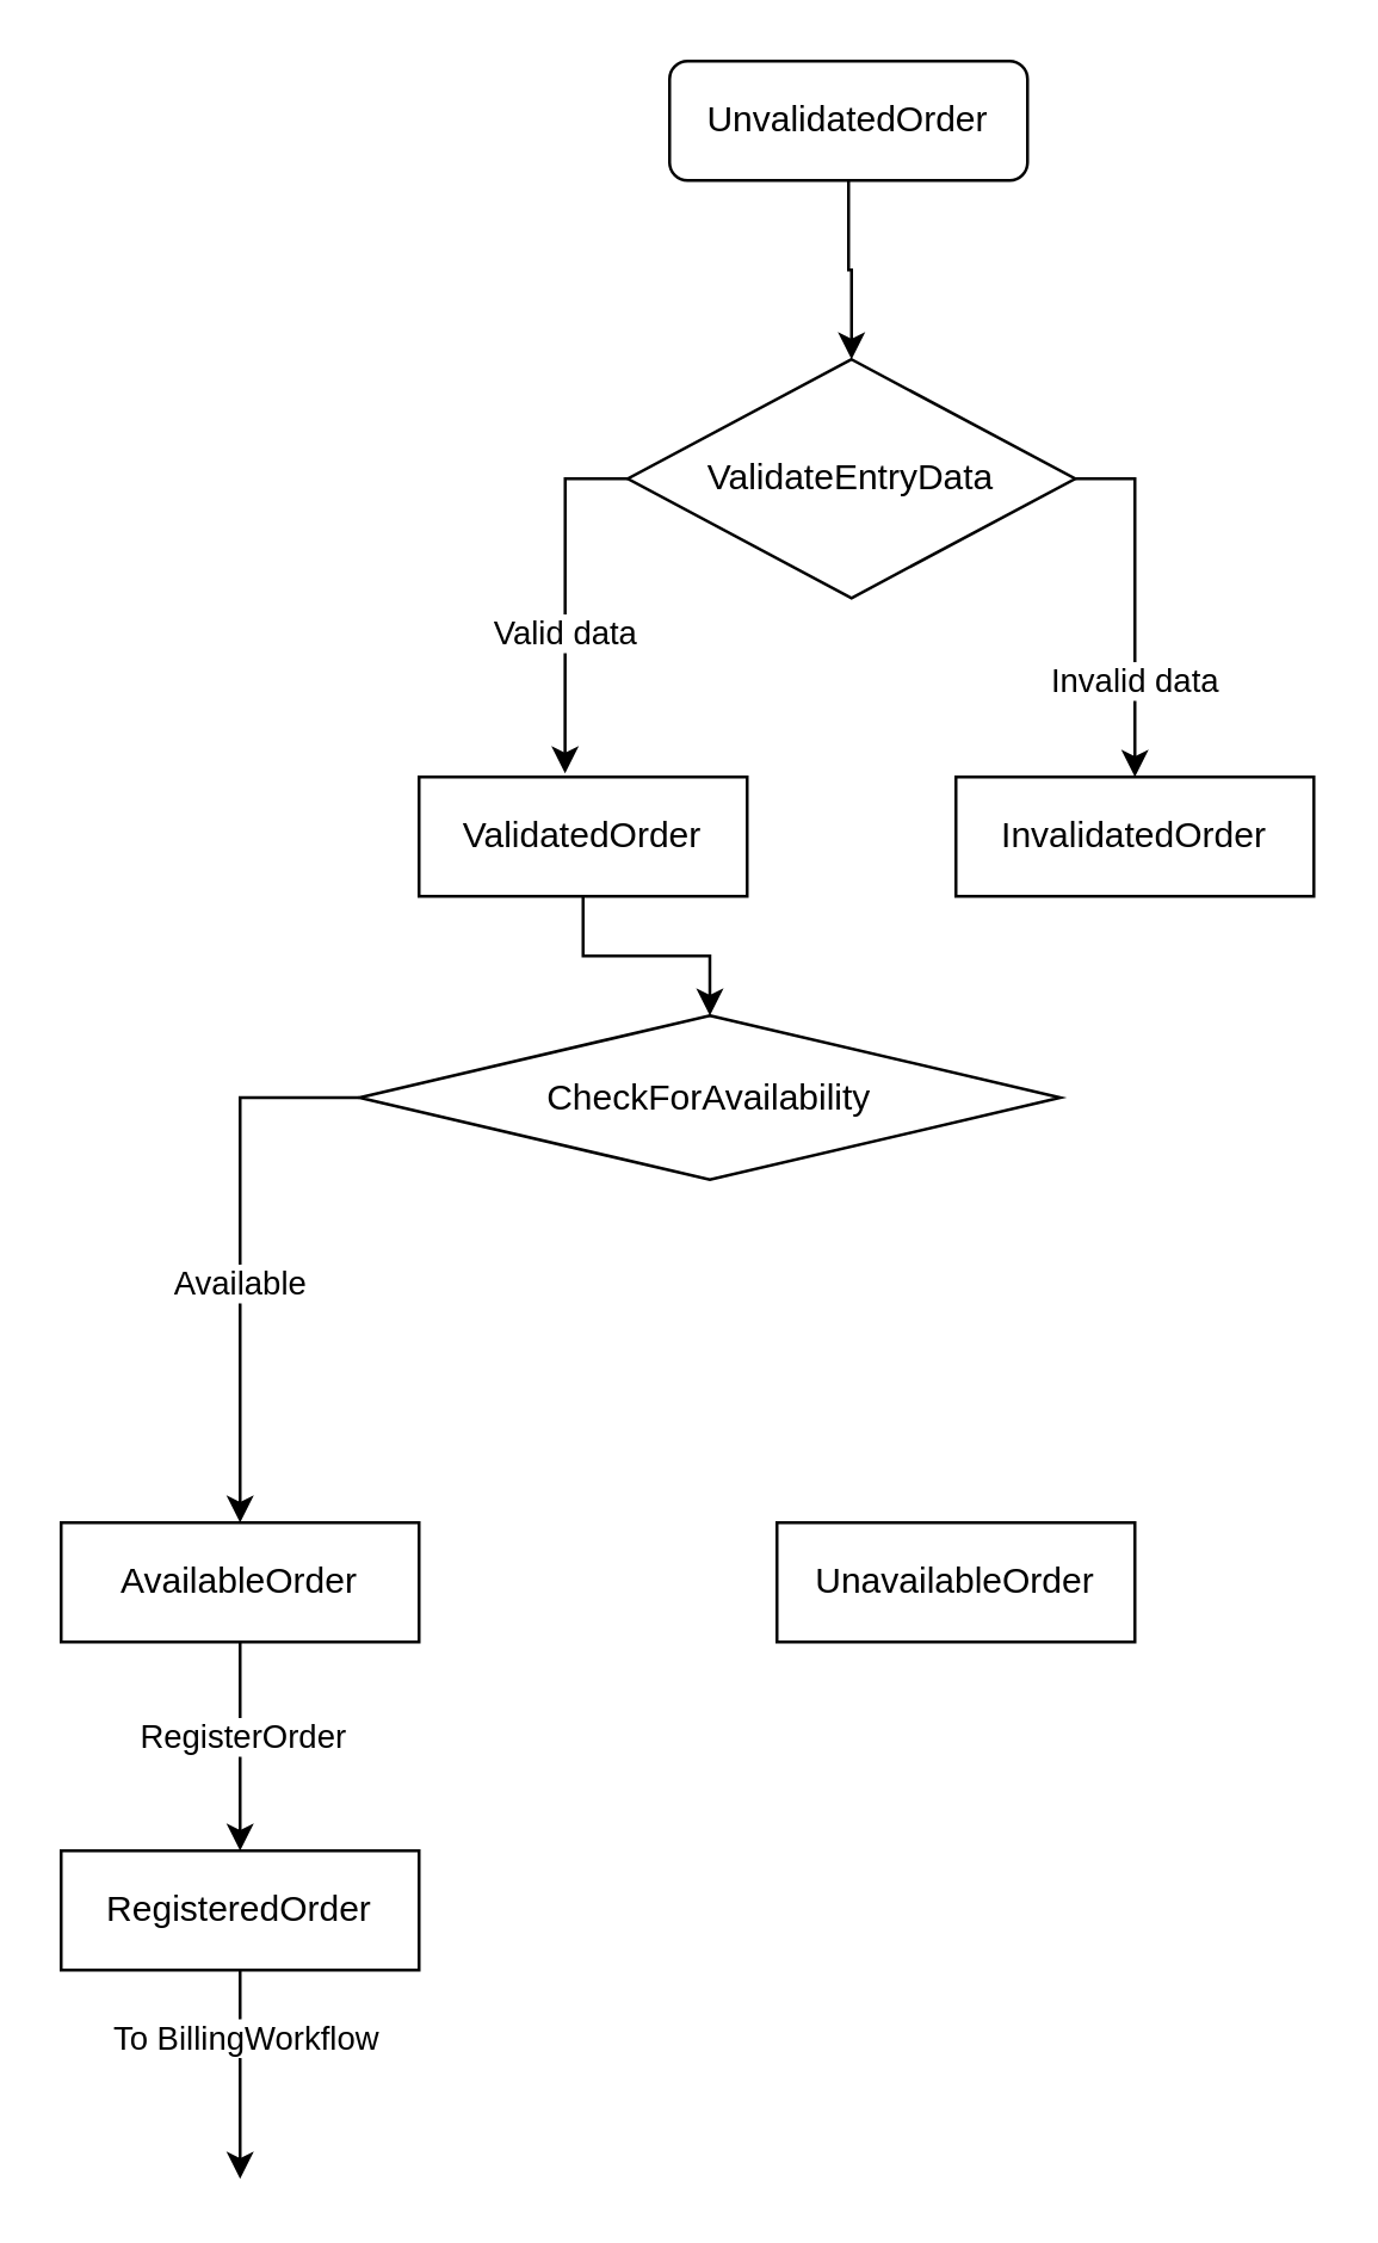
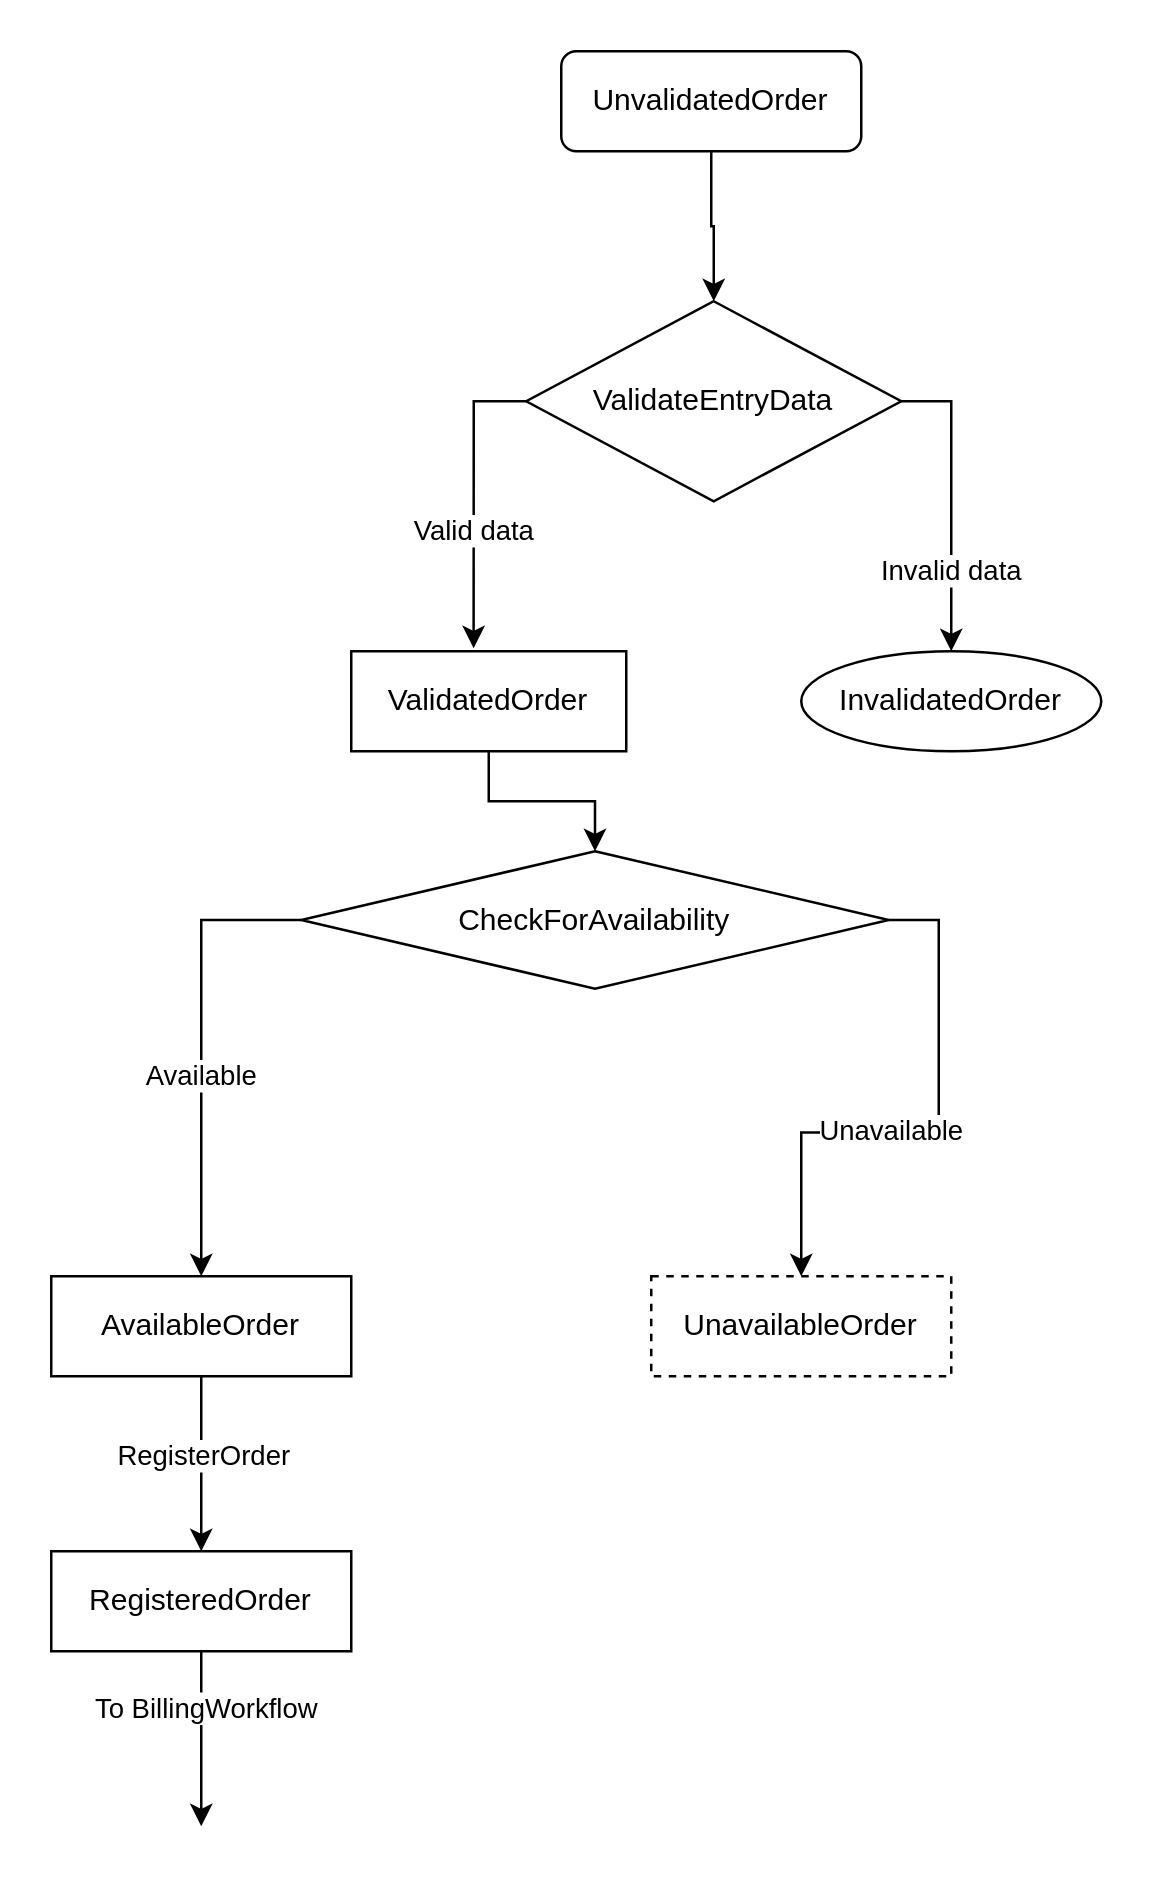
  <mxCell id="0" />
  <mxCell id="1" parent="0" />
  <mxCell id="2" style="edgeStyle=orthogonalEdgeStyle;rounded=0;orthogonalLoop=1;jettySize=auto;html=1;entryX=0.5;entryY=0;entryDx=0;entryDy=0;" parent="1" source="3" target="16" edge="1"><mxGeometry relative="1" as="geometry" /></mxCell>
  <mxCell id="3" value="UnvalidatedOrder" style="rounded=1;whiteSpace=wrap;html=1;fontSize=12;glass=0;strokeWidth=1;shadow=0;" parent="1" vertex="1"><mxGeometry x="224" y="20" width="120" height="40" as="geometry" /></mxCell>
  <mxCell id="4" value="" style="edgeStyle=orthogonalEdgeStyle;rounded=0;orthogonalLoop=1;jettySize=auto;html=1;" parent="1" source="5" target="23" edge="1"><mxGeometry relative="1" as="geometry" /></mxCell>
  <mxCell id="5" value="ValidatedOrder" style="rounded=0;whiteSpace=wrap;html=1;" parent="1" vertex="1"><mxGeometry x="140" y="260" width="110" height="40" as="geometry" /></mxCell>
- <mxCell id="6" value="InvalidatedOrder" style="rounded=0;whiteSpace=wrap;html=1;" parent="1" vertex="1"><mxGeometry x="320" y="260" width="120" height="40" as="geometry" /></mxCell>
+ <mxCell id="6" value="InvalidatedOrder" style="ellipse;whiteSpace=wrap;html=1;" parent="1" vertex="1"><mxGeometry x="320" y="260" width="120" height="40" as="geometry" /></mxCell>
  <mxCell id="7" style="edgeStyle=orthogonalEdgeStyle;rounded=0;orthogonalLoop=1;jettySize=auto;html=1;entryX=0.5;entryY=0;entryDx=0;entryDy=0;" parent="1" source="9" target="13" edge="1"><mxGeometry relative="1" as="geometry" /></mxCell>
  <mxCell id="8" value="RegisterOrder" style="edgeLabel;html=1;align=center;verticalAlign=middle;resizable=0;points=[];" vertex="1" connectable="0" parent="7"><mxGeometry x="-0.12" relative="1" as="geometry"><mxPoint as="offset" /></mxGeometry></mxCell>
  <mxCell id="9" value="AvailableOrder" style="rounded=0;whiteSpace=wrap;html=1;" parent="1" vertex="1"><mxGeometry x="20" y="510" width="120" height="40" as="geometry" /></mxCell>
- <mxCell id="10" value="UnavailableOrder" style="rounded=0;whiteSpace=wrap;html=1;" parent="1" vertex="1"><mxGeometry x="260" y="510" width="120" height="40" as="geometry" /></mxCell>
+ <mxCell id="10" value="UnavailableOrder" style="rounded=0;whiteSpace=wrap;html=1;dashed=1;" parent="1" vertex="1"><mxGeometry x="260" y="510" width="120" height="40" as="geometry" /></mxCell>
  <mxCell id="11" style="edgeStyle=orthogonalEdgeStyle;rounded=0;orthogonalLoop=1;jettySize=auto;html=1;exitX=0.5;exitY=1;exitDx=0;exitDy=0;" parent="1" source="13" edge="1"><mxGeometry relative="1" as="geometry"><mxPoint x="80" y="730" as="targetPoint" /></mxGeometry></mxCell>
  <mxCell id="12" value="To BillingWorkflow" style="edgeLabel;html=1;align=center;verticalAlign=middle;resizable=0;points=[];" parent="11" vertex="1" connectable="0"><mxGeometry x="-0.371" y="1" relative="1" as="geometry"><mxPoint as="offset" /></mxGeometry></mxCell>
  <mxCell id="13" value="RegisteredOrder" style="rounded=0;whiteSpace=wrap;html=1;" parent="1" vertex="1"><mxGeometry x="20" y="620" width="120" height="40" as="geometry" /></mxCell>
  <mxCell id="14" style="edgeStyle=orthogonalEdgeStyle;rounded=0;orthogonalLoop=1;jettySize=auto;html=1;exitX=1;exitY=0.5;exitDx=0;exitDy=0;entryX=0.5;entryY=0;entryDx=0;entryDy=0;" parent="1" source="16" target="6" edge="1"><mxGeometry relative="1" as="geometry"><Array as="points"><mxPoint x="380" y="160" /></Array></mxGeometry></mxCell>
  <mxCell id="15" value="Invalid data" style="edgeLabel;html=1;align=center;verticalAlign=middle;resizable=0;points=[];" parent="14" vertex="1" connectable="0"><mxGeometry x="0.447" y="-1" relative="1" as="geometry"><mxPoint as="offset" /></mxGeometry></mxCell>
  <mxCell id="16" value="ValidateEntryData" style="rhombus;whiteSpace=wrap;html=1;" parent="1" vertex="1"><mxGeometry x="210" y="120" width="150" height="80" as="geometry" /></mxCell>
  <mxCell id="17" style="edgeStyle=orthogonalEdgeStyle;rounded=0;orthogonalLoop=1;jettySize=auto;html=1;exitX=0;exitY=0.5;exitDx=0;exitDy=0;entryX=0.445;entryY=-0.029;entryDx=0;entryDy=0;entryPerimeter=0;" parent="1" source="16" target="5" edge="1"><mxGeometry relative="1" as="geometry" /></mxCell>
  <mxCell id="18" value="Valid data" style="edgeLabel;html=1;align=center;verticalAlign=middle;resizable=0;points=[];" parent="17" vertex="1" connectable="0"><mxGeometry x="0.215" relative="1" as="geometry"><mxPoint as="offset" /></mxGeometry></mxCell>
  <mxCell id="19" style="edgeStyle=orthogonalEdgeStyle;rounded=0;orthogonalLoop=1;jettySize=auto;html=1;exitX=0;exitY=0.5;exitDx=0;exitDy=0;entryX=0.5;entryY=0;entryDx=0;entryDy=0;" parent="1" source="23" target="9" edge="1"><mxGeometry relative="1" as="geometry" /></mxCell>
  <mxCell id="20" value="Available" style="edgeLabel;html=1;align=center;verticalAlign=middle;resizable=0;points=[];" parent="19" vertex="1" connectable="0"><mxGeometry x="0.123" y="-1" relative="1" as="geometry"><mxPoint as="offset" /></mxGeometry></mxCell>
+ <mxCell id="21" style="edgeStyle=orthogonalEdgeStyle;rounded=0;orthogonalLoop=1;jettySize=auto;html=1;exitX=1;exitY=0.5;exitDx=0;exitDy=0;entryX=0.5;entryY=0;entryDx=0;entryDy=0;" parent="1" source="23" target="10" edge="1"><mxGeometry relative="1" as="geometry" /></mxCell>
+ <mxCell id="22" value="Unavailable" style="edgeLabel;html=1;align=center;verticalAlign=middle;resizable=0;points=[];" parent="21" vertex="1" connectable="0"><mxGeometry x="0.154" y="-1" relative="1" as="geometry"><mxPoint as="offset" /></mxGeometry></mxCell>
  <mxCell id="23" value="CheckForAvailability" style="rhombus;whiteSpace=wrap;html=1;" parent="1" vertex="1"><mxGeometry x="120" y="340" width="235" height="55" as="geometry" /></mxCell>
